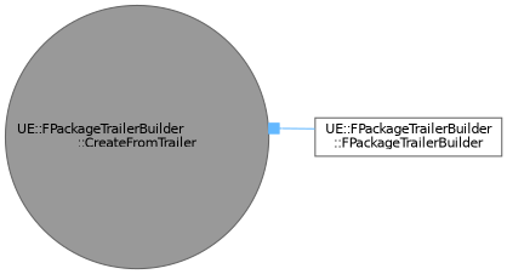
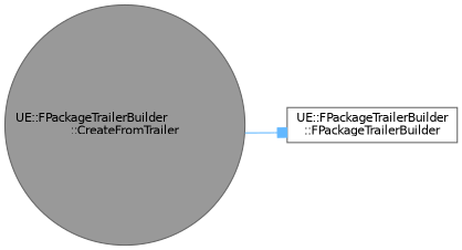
  digraph {
    rankdir=LR
    node [fontname=Helvetica fontsize=10 style=filled]
    n1 [color=gray40 fillcolor=grey60 fontcolor=black height=0.2 label="UE::FPackageTrailerBuilder\l::CreateFromTrailer" shape=circle width=0.4]
    n2 [color=grey40 fillcolor=white height=0.2 label="UE::FPackageTrailerBuilder\l::FPackageTrailerBuilder" shape=box width=0.4]
-   n2 -> n1 [color=steelblue1 fontname=Helvetica fontsize=10 labelfontname=Helvetica labelfontsize=10 style=solid arrowhead=box]
+   n1 -> n2 [color=steelblue1 fontname=Helvetica fontsize=10 labelfontname=Helvetica labelfontsize=10 style=solid arrowhead=box]
  }
